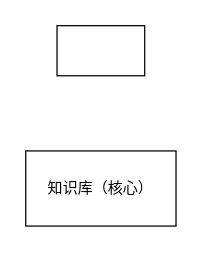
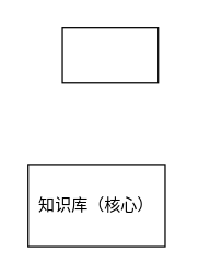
  <mxCell id="0" />
  <mxCell id="1" parent="0" />
- <mxCell id="2" value="知识库（核心）" style="rounded=0;whiteSpace=wrap;html=1;" vertex="1" parent="1"><mxGeometry x="20" y="120" width="120" height="60" as="geometry" /></mxCell>
+ <mxCell id="2" value="知识库（核心）" style="rounded=0;whiteSpace=wrap;html=1;" vertex="1" parent="1"><mxGeometry x="20" y="120" width="100" height="60" as="geometry" /></mxCell>
  <mxCell id="3" value="" style="rounded=0;whiteSpace=wrap;html=1;" vertex="1" parent="1"><mxGeometry x="45" y="20" width="70" height="40" as="geometry" /></mxCell>
